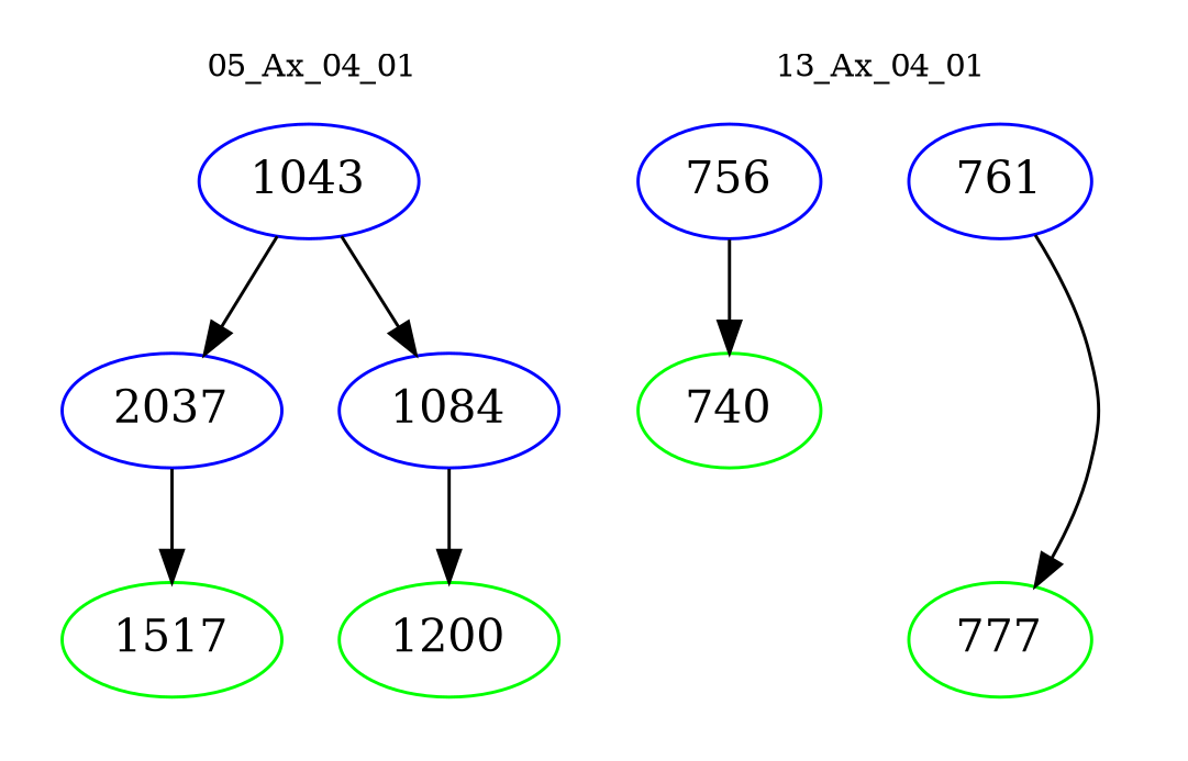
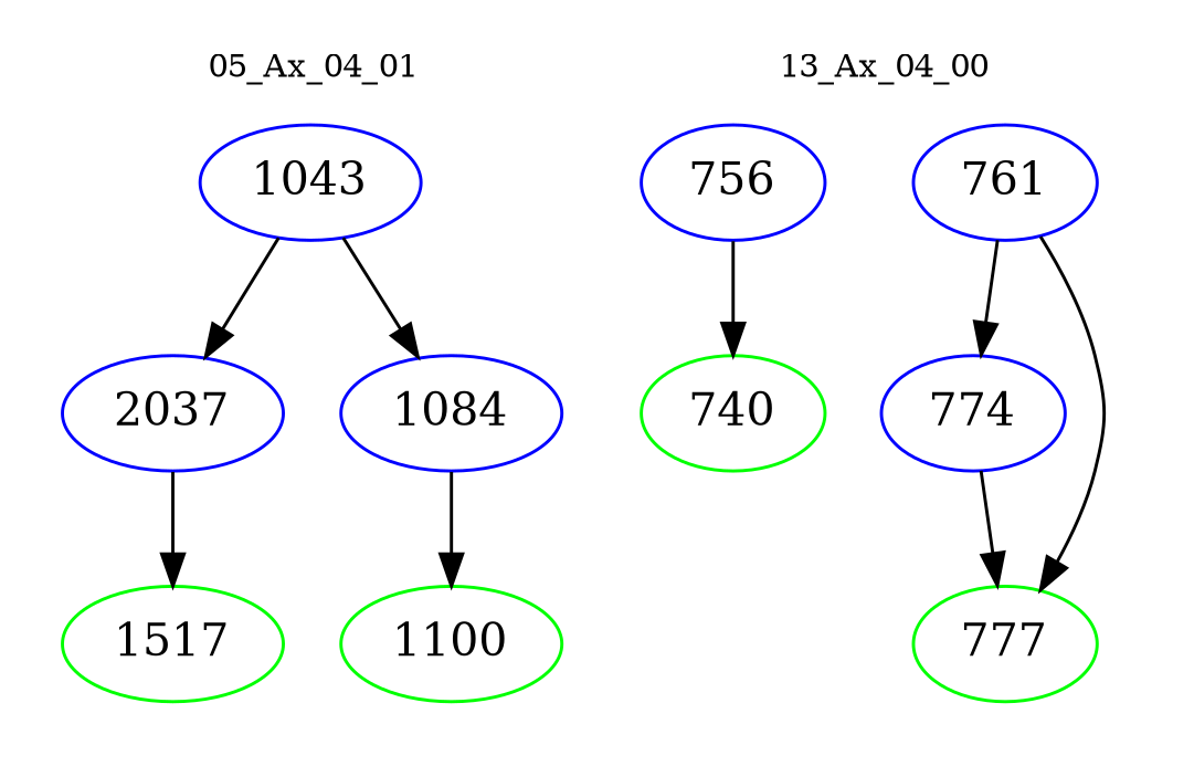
  digraph {
    node [color=blue]
    edge [color=black]
    n1 [label=1043]
    n2 [label=2037]
    n3 [label=1084]
    n4 [color=green label=1517]
-   n5 [color=green label=1200]
+   n5 [color=green label=1100]
    n6 [label=761]
    n7 [label=756]
+   n8 [label=774]
    n9 [color=green label=740]
    n10 [color=green label=777]
    subgraph cluster_1 {
      color=white
      fontsize=10
      label="05_Ax_04_01"
      n1
      n2
      n3
      n4
      n5
    }
    subgraph cluster_2 {
      color=white
      fontsize=10
-     label="13_Ax_04_01"
+     label="13_Ax_04_00"
      n6
      n7
+     n8
      n9
      n10
    }
    n1 -> n2
    n1 -> n3
    n2 -> n4
    n3 -> n5
+   n6 -> n8
    n6 -> n10
    n7 -> n9
+   n8 -> n10
  }
